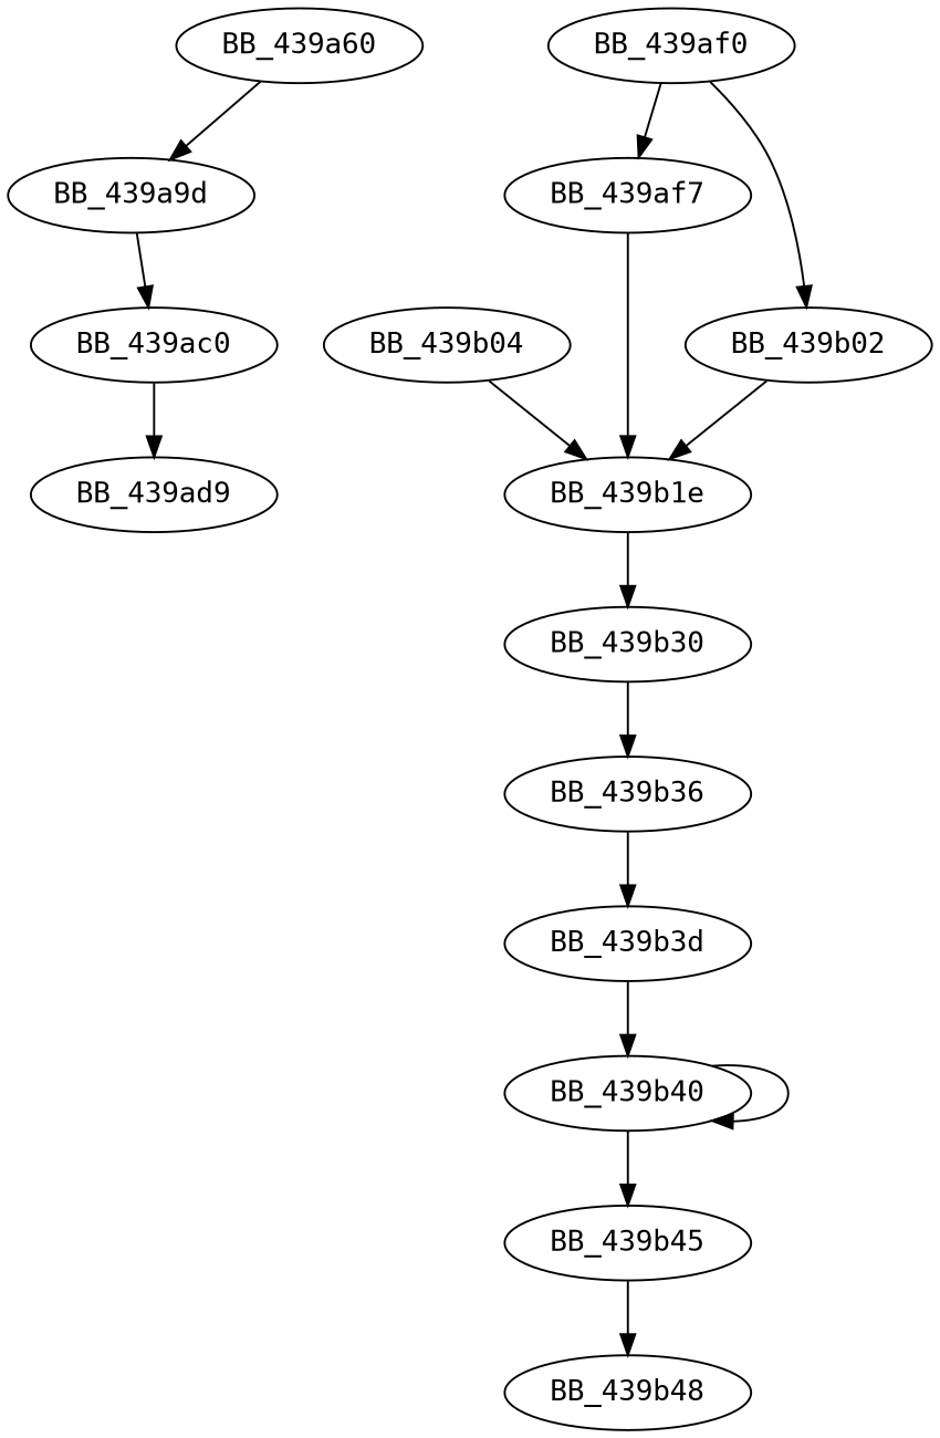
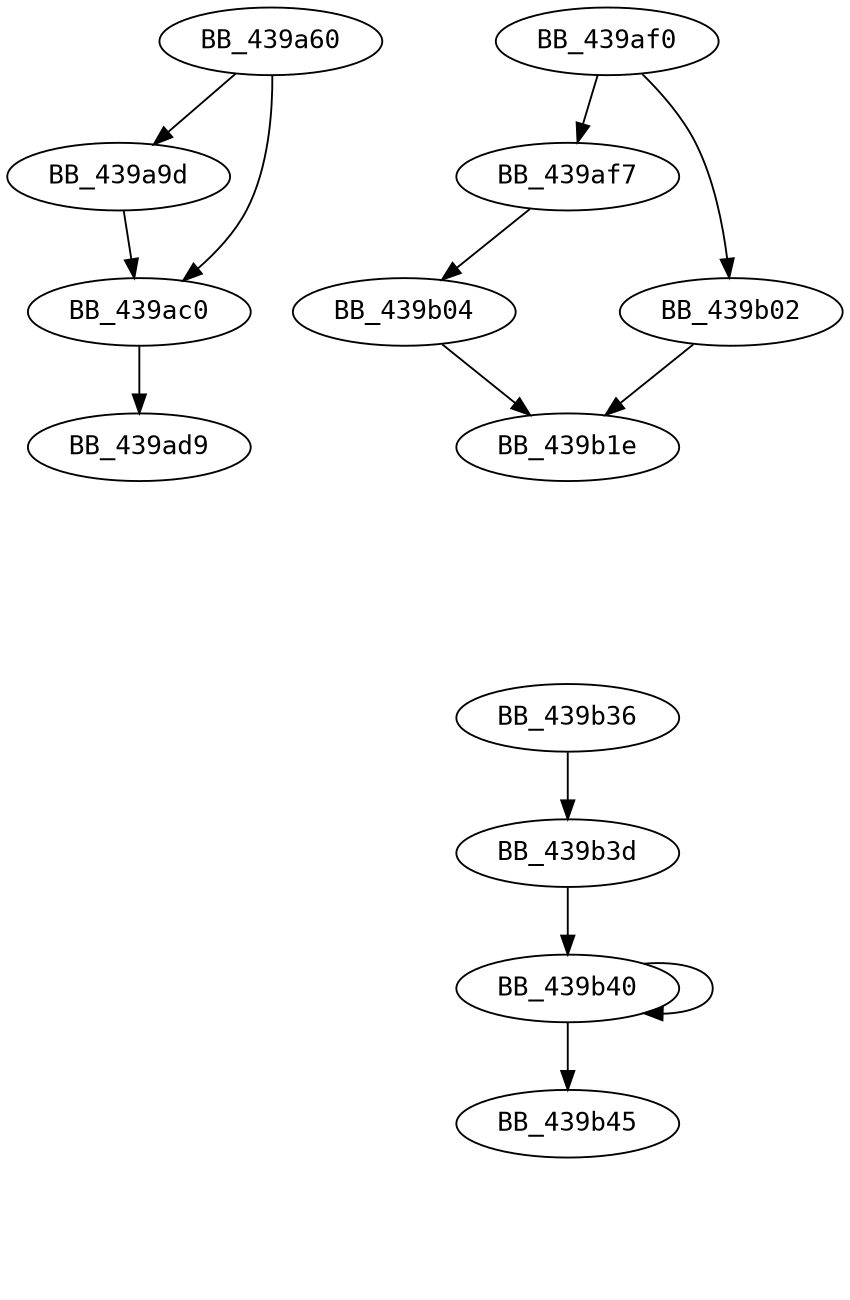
  digraph {
    fontname="DejaVu Sans Mono"
    node [fontname="DejaVu Sans Mono"]
    edge [fontname="DejaVu Sans Mono"]
    BB_439a60
    BB_439a9d
    BB_439ac0
    BB_439ad9
    BB_439af0
    BB_439af7
    BB_439b02
    BB_439b04
    BB_439b1e
-   BB_439b30
    BB_439b36
    BB_439b3d
    BB_439b40
    BB_439b45
-   BB_439b48
    BB_439a60 -> BB_439a9d
+   BB_439a60 -> BB_439ac0
    BB_439a9d -> BB_439ac0
    BB_439ac0 -> BB_439ad9
    BB_439af0 -> BB_439af7
    BB_439af0 -> BB_439b02
-   BB_439af7 -> BB_439b1e
+   BB_439af7 -> BB_439b04
    BB_439b02 -> BB_439b1e
    BB_439b04 -> BB_439b1e
-   BB_439b1e -> BB_439b30
-   BB_439b30 -> BB_439b36
    BB_439b36 -> BB_439b3d
    BB_439b3d -> BB_439b40
    BB_439b40 -> BB_439b40
    BB_439b40 -> BB_439b45
-   BB_439b45 -> BB_439b48
  }
